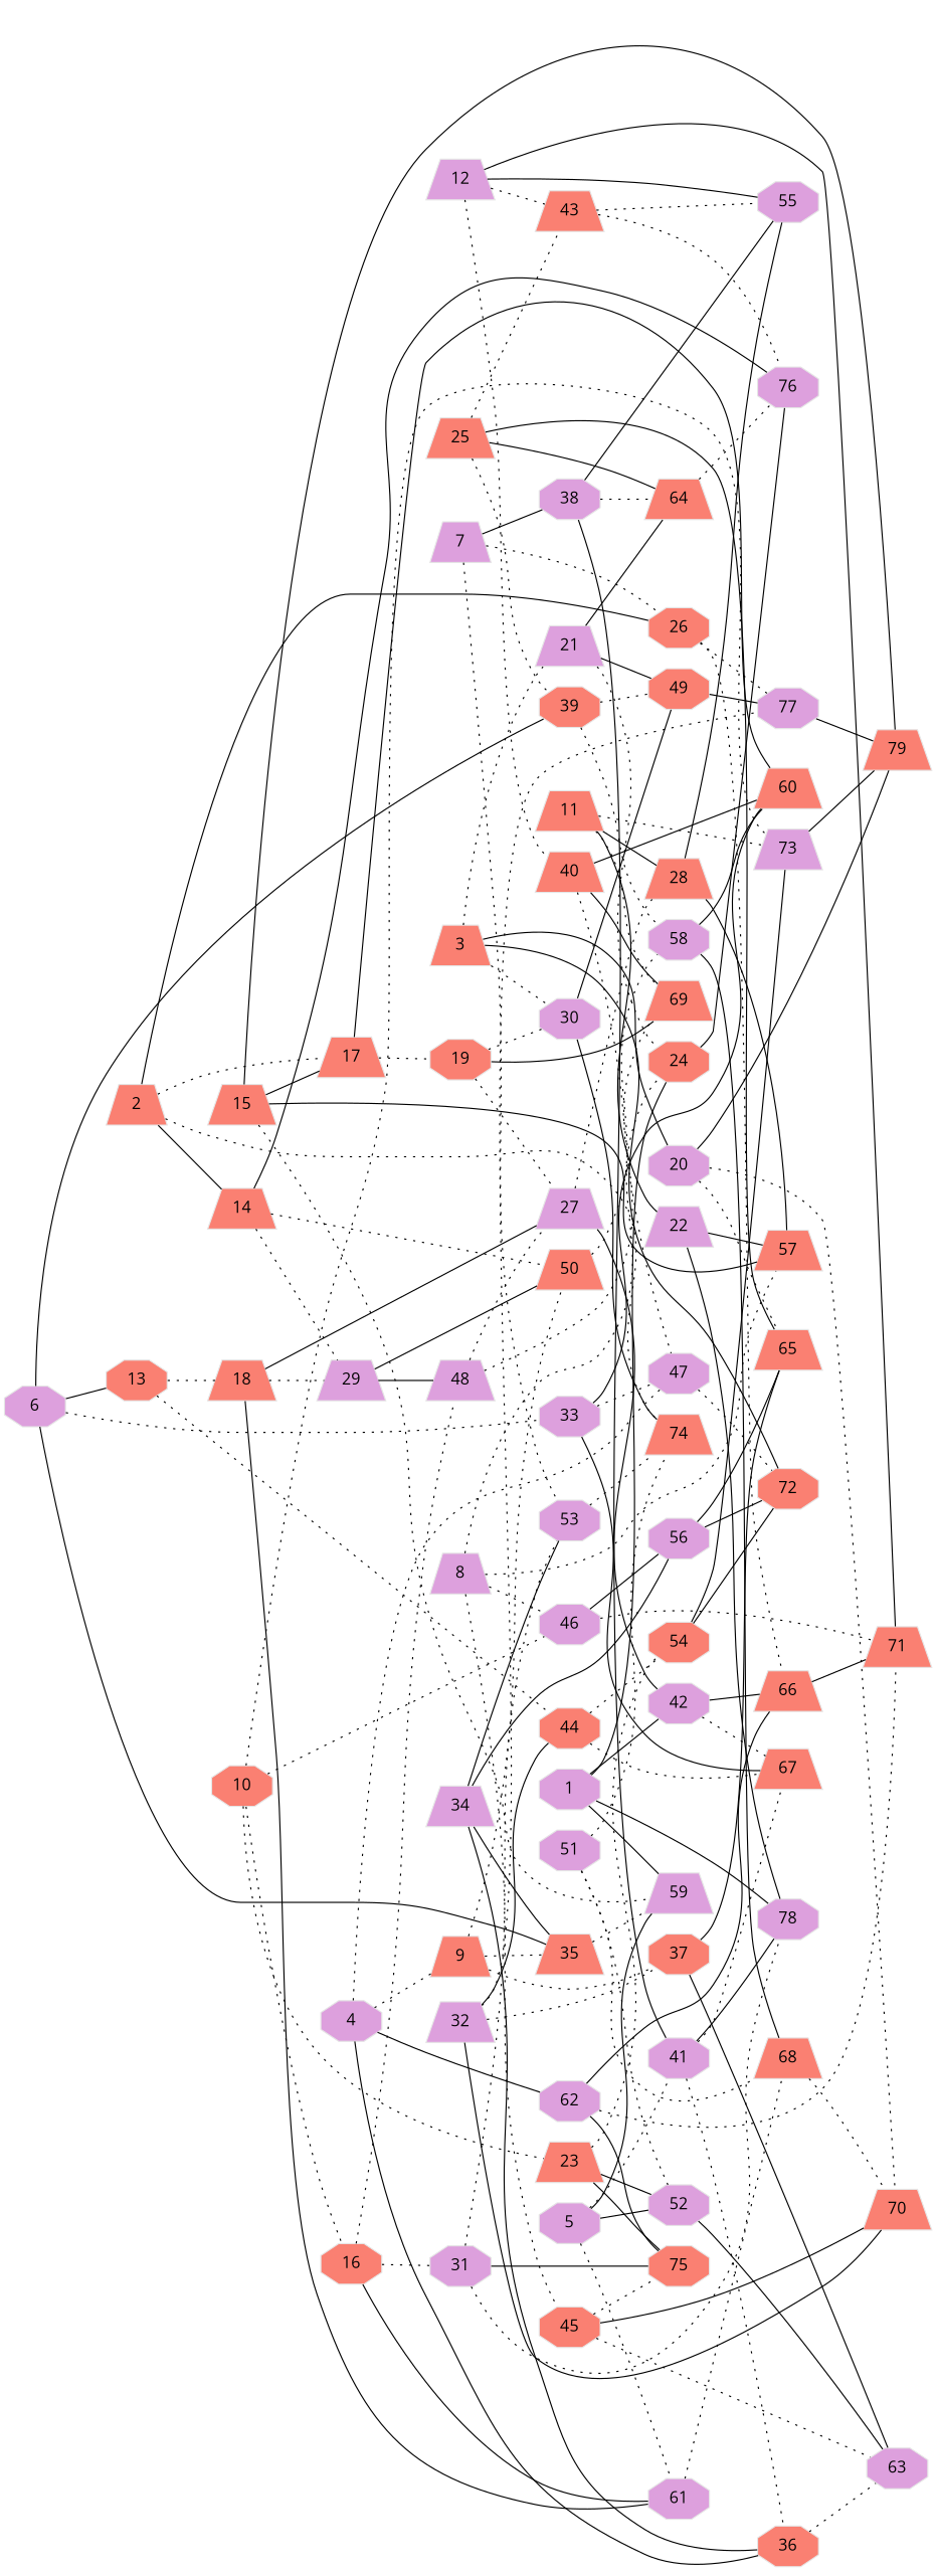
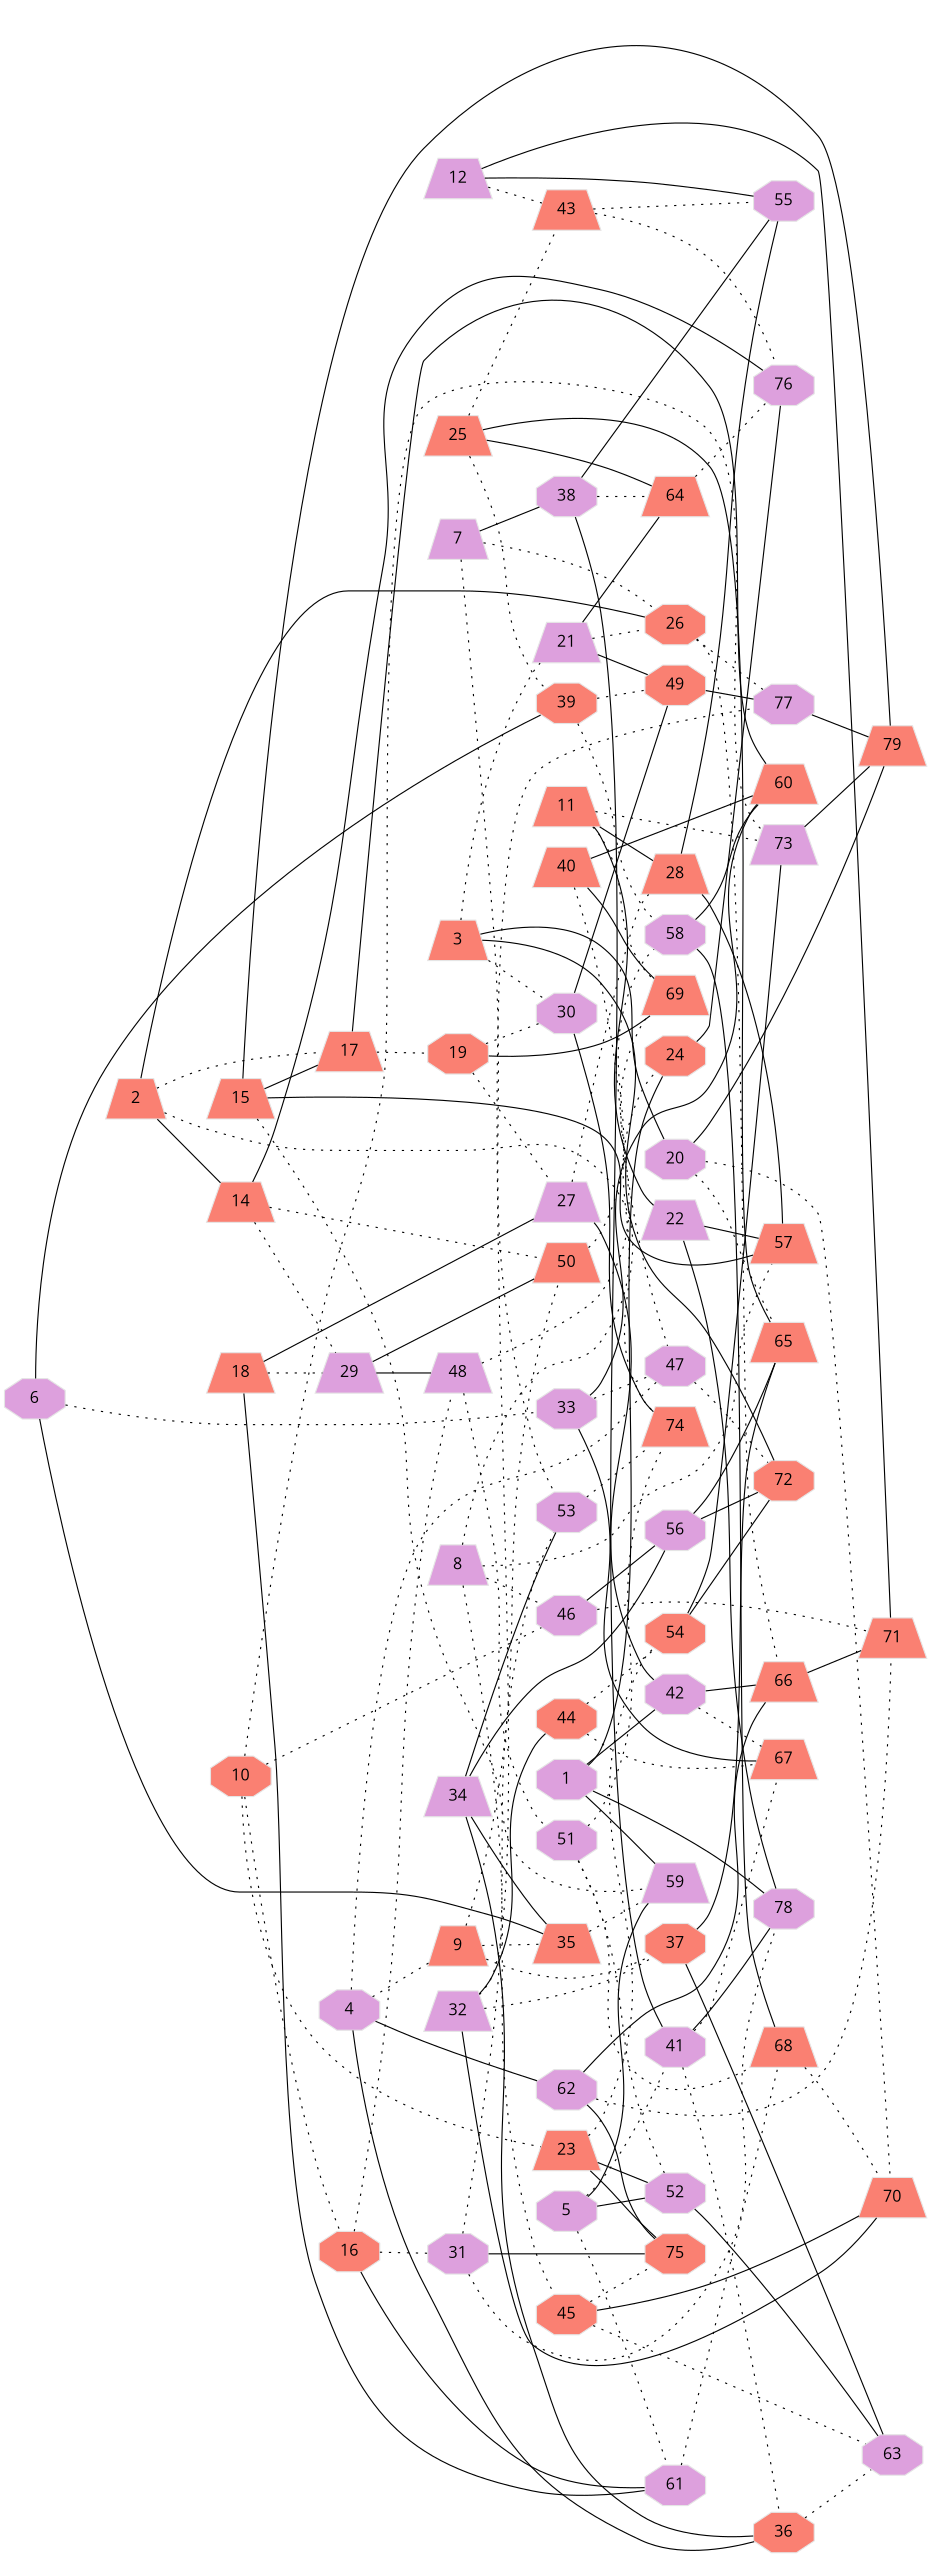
  graph {
    fontname="Open Sans"
    rankdir=LR
    node [color=gray90 fillcolor=salmon fontname="Open Sans" shape=octagon style=filled]
    edge [fontname="Open Sans" style=dotted]
    1 [fillcolor=plum]
    24
    42 [fillcolor=plum]
    59 [fillcolor=plum shape=trapezium]
    78 [fillcolor=plum]
    76 [fillcolor=plum]
    66 [shape=trapezium]
    67 [shape=trapezium]
    2 [shape=trapezium]
    14 [shape=trapezium]
    17 [shape=trapezium]
    26
    74 [shape=trapezium]
    50 [shape=trapezium]
    29 [fillcolor=plum shape=trapezium]
    19
    60 [shape=trapezium]
    77 [fillcolor=plum]
    3 [shape=trapezium]
    20 [fillcolor=plum]
    21 [fillcolor=plum shape=trapezium]
    30 [fillcolor=plum]
    72
    79 [shape=trapezium]
    65 [shape=trapezium]
    70 [shape=trapezium]
    49
    64 [shape=trapezium]
    4 [fillcolor=plum]
    9 [shape=trapezium]
    36
    47 [fillcolor=plum]
    62 [fillcolor=plum]
    35 [shape=trapezium]
    37
    63 [fillcolor=plum]
    71 [shape=trapezium]
    75
    5 [fillcolor=plum]
    41 [fillcolor=plum]
    52 [fillcolor=plum]
    61 [fillcolor=plum]
    68 [shape=trapezium]
    6 [fillcolor=plum]
-   13
    33 [fillcolor=plum]
    39
    18 [shape=trapezium]
    44
    58 [fillcolor=plum]
    7 [fillcolor=plum shape=trapezium]
    38 [fillcolor=plum]
    53 [fillcolor=plum]
    55 [fillcolor=plum]
    8 [fillcolor=plum shape=trapezium]
    45
    46 [fillcolor=plum]
    57 [shape=trapezium]
    56 [fillcolor=plum]
    10
    16
    23 [shape=trapezium]
    73 [fillcolor=plum shape=trapezium]
    31 [fillcolor=plum]
    48 [fillcolor=plum shape=trapezium]
    54
    11 [shape=trapezium]
    22 [fillcolor=plum shape=trapezium]
    28 [shape=trapezium]
    69 [shape=trapezium]
    12 [fillcolor=plum shape=trapezium]
    40 [shape=trapezium]
    43 [shape=trapezium]
    27 [fillcolor=plum shape=trapezium]
    15 [shape=trapezium]
    51 [fillcolor=plum]
    25 [shape=trapezium]
    32 [fillcolor=plum shape=trapezium]
    34 [fillcolor=plum shape=trapezium]
    1 -- 24 [style=solid]
    1 -- 42 [style=solid]
    1 -- 59 [style=solid]
    1 -- 78 [style=solid]
    24 -- 76 [style=solid]
    42 -- 66 [style=solid]
    42 -- 67
    66 -- 71 [style=solid]
    2 -- 14 [style=solid]
    2 -- 17
    2 -- 26 [style=solid]
    2 -- 74
    14 -- 76 [style=solid]
    14 -- 50
    14 -- 29
    17 -- 19
    17 -- 60 [style=solid]
    26 -- 66
    26 -- 77
    50 -- 58
    29 -- 50 [style=solid]
    29 -- 48 [style=solid]
    19 -- 30
    19 -- 69 [style=solid]
    19 -- 27
    77 -- 79 [style=solid]
    3 -- 20 [style=solid]
    3 -- 21
    3 -- 30
    3 -- 72 [style=solid]
    20 -- 79 [style=solid]
    20 -- 65
    20 -- 70
-   21 -- 24
+   21 -- 26
    21 -- 49 [style=solid]
    21 -- 64 [style=solid]
    30 -- 74 [style=solid]
    30 -- 49 [style=solid]
    49 -- 77 [style=solid]
    64 -- 76
    4 -- 9
    4 -- 36 [style=solid]
    4 -- 47
    4 -- 62 [style=solid]
    9 -- 50
    9 -- 35
    9 -- 37
    36 -- 63
    47 -- 72
    62 -- 66 [style=solid]
    62 -- 71
    62 -- 75 [style=solid]
    35 -- 59
    37 -- 65 [style=solid]
    37 -- 63 [style=solid]
    5 -- 59 [style=solid]
    5 -- 41
    5 -- 52 [style=solid]
    5 -- 61
    41 -- 78 [style=solid]
    41 -- 67
    41 -- 36
    52 -- 63 [style=solid]
    61 -- 68
    68 -- 70
    6 -- 35 [style=solid]
-   6 -- 13 [style=solid]
    6 -- 33
    6 -- 39 [style=solid]
-   13 -- 18
-   13 -- 44
    33 -- 67 [style=solid]
    33 -- 60 [style=solid]
    33 -- 47
    39 -- 49
    39 -- 58
    18 -- 29
    18 -- 61 [style=solid]
    18 -- 27 [style=solid]
    44 -- 67
    44 -- 54
    58 -- 60 [style=solid]
    58 -- 68 [style=solid]
    7 -- 26
    7 -- 38 [style=solid]
    7 -- 53
    38 -- 64
    38 -- 41 [style=solid]
    38 -- 55 [style=solid]
    53 -- 74
    8 -- 24
    8 -- 45
    8 -- 46
    8 -- 57
    45 -- 70 [style=solid]
    45 -- 63
    45 -- 75
    46 -- 71
    46 -- 56 [style=solid]
    56 -- 72 [style=solid]
    56 -- 65 [style=solid]
    10 -- 46
    10 -- 16
    10 -- 23
    10 -- 73
    16 -- 61 [style=solid]
    16 -- 31
    16 -- 48
    23 -- 75 [style=solid]
    23 -- 52 [style=solid]
    23 -- 54
    73 -- 79 [style=solid]
    31 -- 78
    31 -- 75 [style=solid]
    31 -- 53
    48 -- 69
-   48 -- 27
+   48 -- 51
    54 -- 72 [style=solid]
    54 -- 73 [style=solid]
    11 -- 73
    11 -- 22 [style=solid]
    11 -- 28 [style=solid]
    11 -- 69
    22 -- 78 [style=solid]
    22 -- 57 [style=solid]
    28 -- 55 [style=solid]
    28 -- 57 [style=solid]
    12 -- 71 [style=solid]
    12 -- 55 [style=solid]
-   12 -- 40
    12 -- 43
    40 -- 60 [style=solid]
    40 -- 47
    40 -- 69 [style=solid]
    43 -- 76
    43 -- 55
    27 -- 42 [style=solid]
    27 -- 28
    15 -- 59
    15 -- 17 [style=solid]
    15 -- 79 [style=solid]
    15 -- 57 [style=solid]
    51 -- 74
    51 -- 52
    51 -- 68
    25 -- 65 [style=solid]
    25 -- 64 [style=solid]
    25 -- 39
    25 -- 43
    32 -- 77
    32 -- 70 [style=solid]
    32 -- 37
    32 -- 44 [style=solid]
    34 -- 36 [style=solid]
    34 -- 35 [style=solid]
    34 -- 53 [style=solid]
    34 -- 56 [style=solid]
  }
